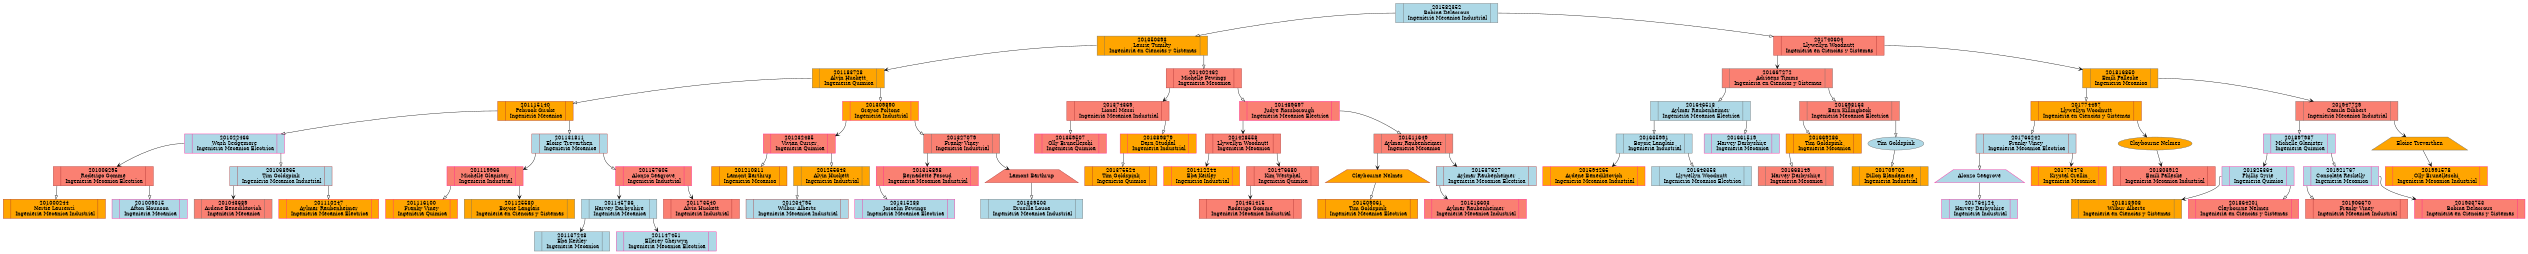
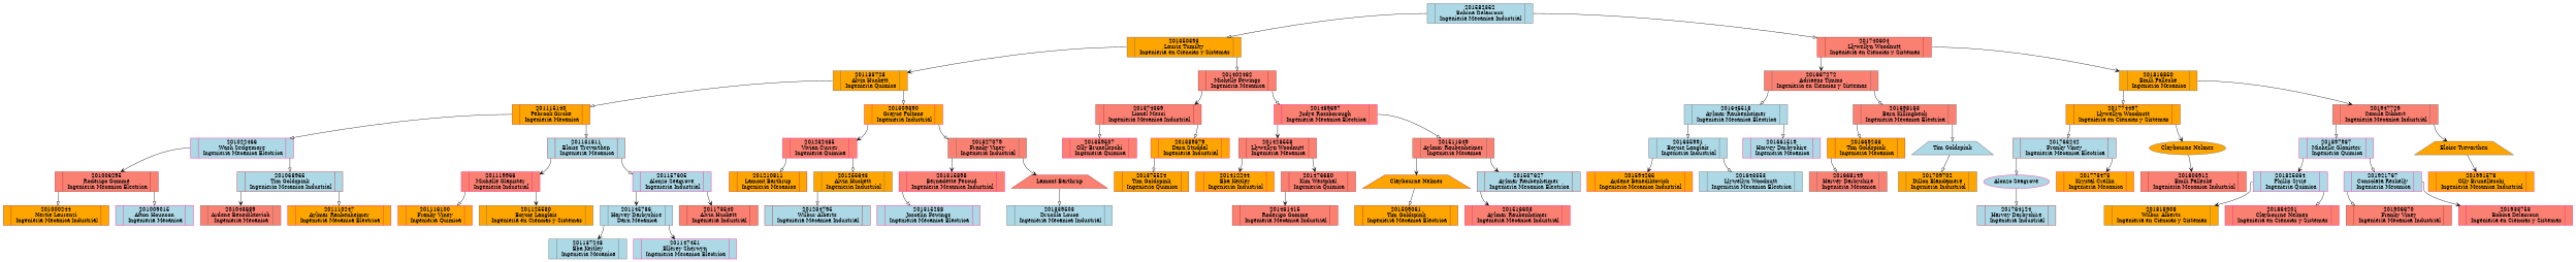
  digraph {
    rankdir=TB
    node [color=deeppink fillcolor=salmon shape=record style=filled]
    edge [arrowhead=onormal tailport=C0]
    n1 [color=gray40 fillcolor=lightblue label="<C0>|201582352\nBobina Delacroux\n Ingenieria Mecanica Industrial|<C1>"]
    n2 [color=gray40 fillcolor=orange label="<C0>|201350393\nLaurie Tumilty\n Ingenieria en Ciencias y Sistemas|<C1>"]
    n3 [color=brown label="<C0>|201740604\nLlywellyn Woodnutt\n Ingenieria en Ciencias y Sistemas|<C1>"]
    n4 [color=gray40 fillcolor=orange label="<C0>|201183728\nAlvin Huckett\n Ingenieria Quimica|<C1>"]
    n5 [color=brown label="<C0>|201402462\nMichelle Fewings\n Ingenieria Mecanica|<C1>"]
    n6 [color=gray40 label="<C0>|201667272\nAdriaens Timms\n Ingenieria en Ciencias y Sistemas|<C1>"]
    n7 [color=gray40 fillcolor=orange label="<C0>|201816850\nEmili Palleske\n Ingenieria Mecanica|<C1>"]
    n8 [color=brown fillcolor=orange label="<C0>|201115140\nPebrook Gircke\n Ingenieria Mecanica|<C1>"]
    n9 [fillcolor=orange label="<C0>|201309890\nGrayce Poltone\n Ingenieria Industrial|<C1>"]
    n10 [color=brown label="<C0>|201374369\nLionel Messi\n Ingenieria Mecanica Industrial|<C1>"]
    n11 [label="<C0>|201489697\nJudye Rossborough\n Ingenieria Mecanica Electrica|<C1>"]
    n12 [fillcolor=lightblue label="<C0>|201022466\nWash Sedgemore\n Ingenieria Mecanica Electrica|<C1>"]
    n13 [color=brown fillcolor=lightblue label="<C0>|201131811\nEloise Trevarthen\n Ingenieria Mecanica|<C1>"]
    n14 [label="<C0>|201232485\nVivian Currer\n Ingenieria Quimica|<C1>"]
    n15 [color=gray40 label="<C0>|201327079\nFranky Viney\n Ingenieria Industrial|<C1>"]
    n16 [color=brown label="<C0>|201006295\nRoderigo Gomme\n Ingenieria Mecanica Electrica|<C1>"]
    n17 [color=brown fillcolor=lightblue label="<C0>|201068965\nTim Goldspink\n Ingenieria Mecanica Industrial|<C1>"]
    n18 [label="<C0>|201119966\nMichelle Glanister\n Ingenieria Industrial|<C1>"]
-   n19 [label="<C0>|201157605\nAlonzo Seagrove\n Ingenieria Industrial|<C1>"]
+   n19 [fillcolor=lightblue label="<C0>|201157605\nAlonzo Seagrove\n Ingenieria Industrial|<C1>"]
    n20 [color=brown fillcolor=orange label="<C0>|201000244\nNertie Laurenzi\n Ingenieria Mecanica Industrial|<C1>"]
    n21 [fillcolor=lightblue label="<C0>|201009015\nAfton Hounson\n Ingenieria Mecanica|<C1>"]
    n22 [color=gray40 label="<C0>|201043689\nArdene Benediktovich\n Ingenieria Mecanica|<C1>"]
    n23 [fillcolor=orange label="<C0>|201110247\nAylmar Raubenheimer\n Ingenieria Mecanica Electrica|<C1>"]
    n24 [fillcolor=orange label="<C0>|201116100\nFranky Viney\n Ingenieria Quimica|<C1>"]
    n25 [color=gray40 fillcolor=orange label="<C0>|201125580\nBoycie Langlais\n Ingenieria en Ciencias y Sistemas|<C1>"]
-   n26 [color=gray40 fillcolor=lightblue label="<C0>|201145786\nHarvey Darbyshire\n Ingenieria Mecanica|<C1>"]
+   n26 [color=gray40 fillcolor=lightblue label="<C0>|201145786\nHarvey Darbyshire\n Darn Mecanica|<C1>"]
    n27 [color=brown label="<C0>|201173540\nAlvin Huckett\n Ingenieria Industrial|<C1>"]
    n28 [color=gray40 fillcolor=lightblue label="<C0>|201137248\nEba Keitley\n Ingenieria Mecanica|<C1>"]
    n29 [fillcolor=lightblue label="<C0>|201147451\nEllerey Sherwyn\n Ingenieria Mecanica Electrica|<C1>"]
    n30 [color=brown fillcolor=orange label="<C0>|201210811\nLamont Barthrup\n Ingenieria Mecanica|<C1>"]
    n31 [color=gray40 fillcolor=orange label="<C0>|201255643\nAlvin Huckett\n Ingenieria Industrial|<C1>"]
    n32 [label="<C0>|201315898\nBernadette Pescud\n Ingenieria Mecanica Industrial|<C1>"]
    n33 [color=brown label="Lamont Barthrup" shape=trapezium]
    n34 [color=brown fillcolor=lightblue label="<C0>|201234795\nWilbur Alberts\n Ingenieria Mecanica Industrial|<C1>"]
    n35 [fillcolor=lightblue label="<C0>|201315288\nJoscelin Fewings\n Ingenieria Mecanica Electrica|<C1>"]
    n36 [color=gray40 fillcolor=lightblue label="<C0>|201339503\nDrusilla Louca\n Ingenieria Mecanica Industrial|<C1>"]
    n37 [label="<C0>|201359507\nOlly Brunelleschi\n Ingenieria Quimica|<C1>"]
    n38 [fillcolor=orange label="<C0>|201389879\nDarn Studdal\n Ingenieria Industrial|<C1>"]
    n39 [color=brown label="<C0>|201428558\nLlywellyn Woodnutt\n Ingenieria Mecanica|<C1>"]
    n40 [color=gray40 label="<C0>|201511649\nAylmar Raubenheimer\n Ingenieria Mecanica|<C1>"]
    n41 [color=brown fillcolor=orange label="<C0>|201375524\nTim Goldspink\n Ingenieria Quimica|<C1>"]
    n42 [fillcolor=orange label="<C0>|201412244\nEba Keitley\n Ingenieria Industrial|<C1>"]
    n43 [color=brown label="<C0>|201476680\nKim Westphal\n Ingenieria Quimica|<C1>"]
    n44 [color=brown fillcolor=orange label="Claybourne Nelmes" shape=trapezium]
    n45 [color=brown fillcolor=lightblue label="<C0>|201537627\nAylmar Raubenheimer\n Ingenieria Mecanica Electrica|<C1>"]
    n46 [color=brown label="<C0>|201461415\nRoderigo Gomme\n Ingenieria Mecanica Industrial|<C1>"]
    n47 [color=brown fillcolor=orange label="<C0>|201509061\nTim Goldspink\n Ingenieria Mecanica Electrica|<C1>"]
    n48 [label="<C0>|201516603\nAylmar Raubenheimer\n Ingenieria Mecanica Industrial|<C1>"]
    n49 [color=gray40 fillcolor=lightblue label="<C0>|201646518\nAylmar Raubenheimer\n Ingenieria Mecanica Electrica|<C1>"]
    n50 [color=gray40 label="<C0>|201698163\nBarn Killingbeck\n Ingenieria Mecanica Electrica|<C1>"]
    n51 [color=brown fillcolor=orange label="<C0>|201774497\nLlywellyn Woodnutt\n Ingenieria en Ciencias y Sistemas|<C1>"]
    n52 [color=gray40 label="<C0>|201947729\nCamila Dibbert\n Ingenieria Mecanica Industrial|<C1>"]
    n53 [color=gray40 fillcolor=lightblue label="<C0>|201635991\nBoycie Langlais\n Ingenieria Industrial|<C1>"]
    n54 [fillcolor=lightblue label="<C0>|201661519\nHarvey Darbyshire\n Ingenieria Mecanica|<C1>"]
    n55 [color=brown fillcolor=orange label="<C0>|201669286\nTim Goldspink\n Ingenieria Mecanica|<C1>"]
-   n56 [color=gray40 fillcolor=lightblue label="Tim Goldspink" shape=ellipse]
+   n56 [color=gray40 fillcolor=lightblue label="Tim Goldspink" shape=trapezium]
    n57 [fillcolor=orange label="<C0>|201594265\nArdene Benediktovich\n Ingenieria Mecanica Industrial|<C1>"]
    n58 [color=gray40 fillcolor=lightblue label="<C0>|201643353\nLlywellyn Woodnutt\n Ingenieria Mecanica Electrica|<C1>"]
    n59 [color=gray40 label="<C0>|201668149\nHarvey Darbyshire\n Ingenieria Mecanica|<C1>"]
    n60 [color=gray40 fillcolor=orange label="<C0>|201709702\nDillon Blandamere\n Ingenieria Industrial|<C1>"]
    n61 [color=brown fillcolor=lightblue label="<C0>|201766242\nFranky Viney\n Ingenieria Mecanica Electrica|<C1>"]
    n62 [color=gray40 fillcolor=orange label="Claybourne Nelmes" shape=ellipse]
    n63 [fillcolor=lightblue label="<C0>|201897987\nMichelle Glanister\n Ingenieria Quimica|<C1>"]
    n64 [color=gray40 fillcolor=orange label="Eloise Trevarthen" shape=trapezium]
-   n65 [fillcolor=lightblue label="Alonzo Seagrove" shape=trapezium]
+   n65 [fillcolor=lightblue label="Alonzo Seagrove" shape=ellipse]
    n66 [fillcolor=orange label="<C0>|201773473\nKrystal Crellin\n Ingenieria Mecanica|<C1>"]
    n67 [color=brown label="<C0>|201803912\nEmili Palleske\n Ingenieria Mecanica Industrial|<C1>"]
-   n68 [fillcolor=lightblue label="<C0>|201764124\nHarvey Darbyshire\n Ingenieria Industrial|<C1>"]
+   n68 [color=brown fillcolor=lightblue label="<C0>|201764124\nHarvey Darbyshire\n Ingenieria Industrial|<C1>"]
    n69 [fillcolor=lightblue label="<C0>|201825364\nPhillis Syrie\n Ingenieria Quimica|<C1>"]
    n70 [fillcolor=lightblue label="<C0>|201921767\nConsolata Reskelly\n Ingenieria Mecanica|<C1>"]
    n71 [fillcolor=orange label="<C0>|201991578\nOlly Brunelleschi\n Ingenieria Mecanica Industrial|<C1>"]
    n72 [color=gray40 fillcolor=orange label="<C0>|201818908\nWilbur Alberts\n Ingenieria en Ciencias y Sistemas|<C1>"]
    n73 [label="<C0>|201864201\nClaybourne Nelmes\n Ingenieria en Ciencias y Sistemas|<C1>"]
    n74 [color=brown label="<C0>|201906670\nFranky Viney\n Ingenieria Mecanica Industrial|<C1>"]
    n75 [label="<C0>|201933753\nBobina Delacroux\n Ingenieria en Ciencias y Sistemas|<C1>"]
    n1 -> n2
    n1 -> n3 [tailport=C1]
    n2 -> n4 [arrowhead=vee]
    n2 -> n5 [tailport=C1]
    n3 -> n6 [arrowhead=vee]
    n3 -> n7 [arrowhead=vee tailport=C1]
    n4 -> n8
    n4 -> n9 [tailport=C1]
    n5 -> n10 [arrowhead=vee]
    n5 -> n11 [tailport=C1]
    n6 -> n49
    n6 -> n50 [tailport=C1]
    n7 -> n51
    n7 -> n52 [arrowhead=vee tailport=C1]
    n8 -> n12
    n8 -> n13 [tailport=C1]
    n9 -> n14 [arrowhead=vee]
    n9 -> n15 [tailport=C1]
    n10 -> n37
    n10 -> n38 [tailport=C1]
    n11 -> n39 [arrowhead=vee]
    n11 -> n40 [tailport=C1]
    n12 -> n16 [arrowhead=vee]
    n12 -> n17 [tailport=C1]
    n13 -> n18 [arrowhead=vee]
    n13 -> n19 [tailport=C1]
    n14 -> n30
    n14 -> n31 [tailport=C1]
    n15 -> n32 [arrowhead=vee]
    n15 -> n33 [arrowhead=vee tailport=C1]
    n16 -> n20
    n16 -> n21 [tailport=C1]
    n17 -> n22 [arrowhead=vee]
    n17 -> n23 [tailport=C1]
    n18 -> n24
    n18 -> n25 [arrowhead=vee tailport=C1]
    n19 -> n26 [arrowhead=vee]
    n19 -> n27 [arrowhead=vee tailport=C1]
    n26 -> n28 [arrowhead=vee]
    n26 -> n29 [arrowhead=vee tailport=C1]
    n31 -> n34
    n32 -> n35
    n33 -> n36 [tailport=C1]
    n38 -> n41
    n39 -> n42 [arrowhead=vee]
    n39 -> n43 [arrowhead=vee tailport=C1]
    n40 -> n44 [arrowhead=vee]
    n40 -> n45 [arrowhead=vee tailport=C1]
    n43 -> n46 [arrowhead=vee]
    n44 -> n47 [tailport=C1]
    n45 -> n48 [arrowhead=vee]
    n49 -> n53
    n49 -> n54 [tailport=C1]
    n50 -> n55
    n50 -> n56 [tailport=C1]
    n51 -> n61
    n51 -> n62 [arrowhead=vee tailport=C1]
    n52 -> n63
    n52 -> n64 [arrowhead=vee tailport=C1]
    n53 -> n57 [arrowhead=vee]
    n53 -> n58 [tailport=C1]
    n55 -> n59
    n56 -> n60 [tailport=C1]
    n61 -> n65
    n61 -> n66 [arrowhead=vee tailport=C1]
    n62 -> n67 [arrowhead=vee tailport=C1]
    n63 -> n69 [arrowhead=vee]
    n63 -> n70 [tailport=C1]
    n64 -> n71 [arrowhead=vee tailport=C1]
    n65 -> n68 [tailport=C1]
    n69 -> n72 [arrowhead=vee]
    n69 -> n73 [tailport=C1]
    n70 -> n74
    n70 -> n75 [arrowhead=vee tailport=C1]
  }
